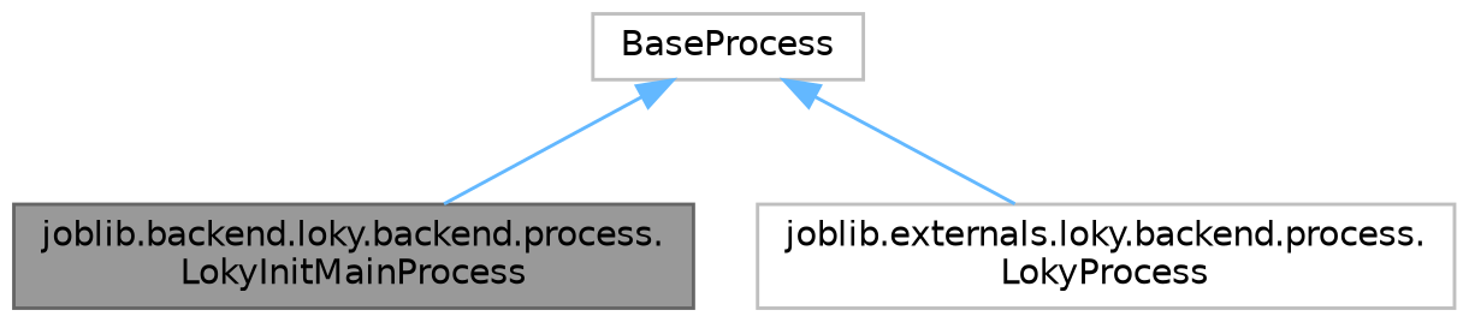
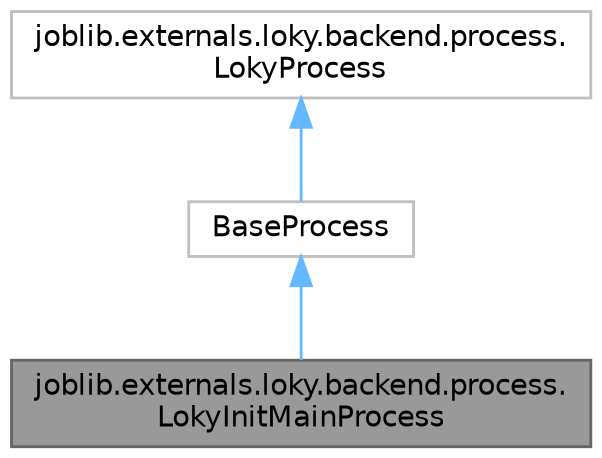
  digraph {
    node [color=grey75 fillcolor=white fontname=Helvetica fontsize=10 shape=box style=filled]
    edge [color=steelblue1 dir=back fontname=Helvetica fontsize=10 labelfontname=Helvetica labelfontsize=10 style=solid]
-   n1 [color=gray40 fillcolor=grey60 fontcolor=black height=0.2 label="joblib.backend.loky.backend.process.\lLokyInitMainProcess" width=0.4]
+   n1 [color=gray40 fillcolor=grey60 fontcolor=black height=0.2 label="joblib.externals.loky.backend.process.\lLokyInitMainProcess" width=0.4]
    n2 [height=0.2 label="joblib.externals.loky.backend.process.\lLokyProcess" width=0.4]
    n3 [height=0.2 label=BaseProcess width=0.4]
    n3 -> n1
-   n3 -> n2
+   n2 -> n3
  }
